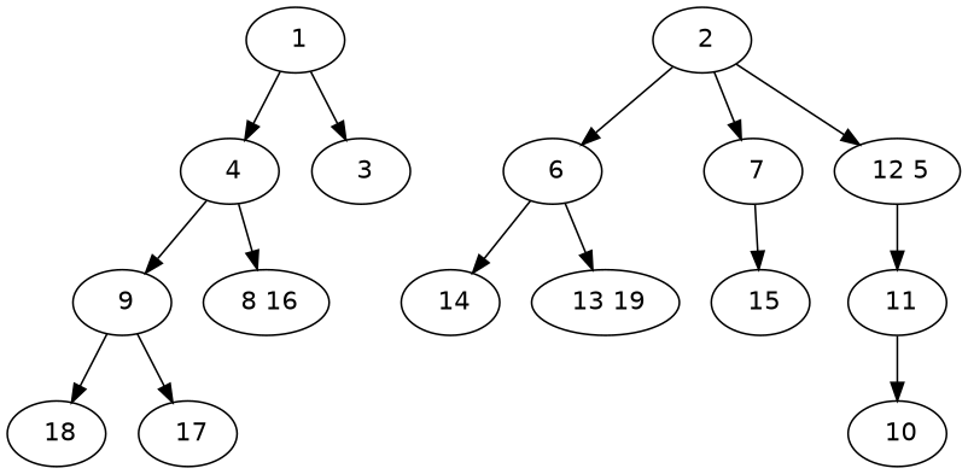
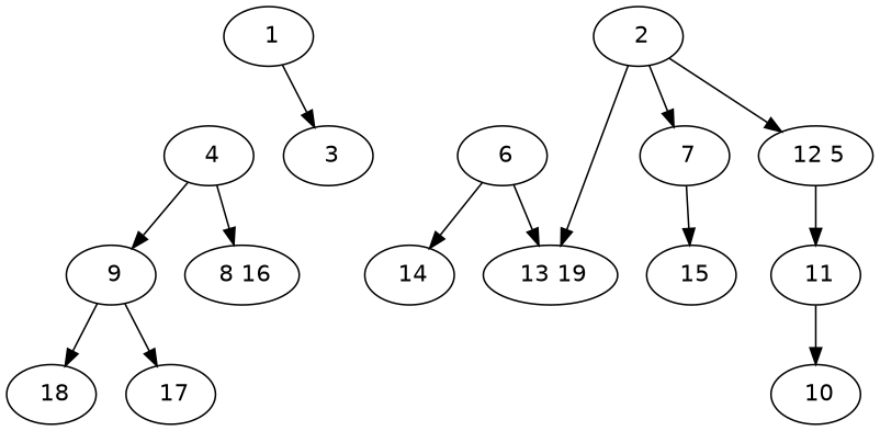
  digraph {
    fontname="DejaVu Sans"
    node [fontname="DejaVu Sans"]
    edge [fontname="DejaVu Sans"]
    " 1"
    " 4"
    " 3"
    " 2"
    " 6"
    " 7"
    " 12 5"
    " 9"
    " 8 16"
    " 13 19"
    " 14"
    " 15"
    " 11"
    " 18"
    " 17"
    " 10"
-   " 1" -> " 4"
    " 1" -> " 3"
    " 4" -> " 9"
    " 4" -> " 8 16"
-   " 2" -> " 6"
+   " 2" -> " 13 19"
    " 2" -> " 7"
    " 2" -> " 12 5"
    " 6" -> " 13 19"
    " 6" -> " 14"
    " 7" -> " 15"
    " 12 5" -> " 11"
    " 9" -> " 18"
    " 9" -> " 17"
    " 11" -> " 10"
  }
